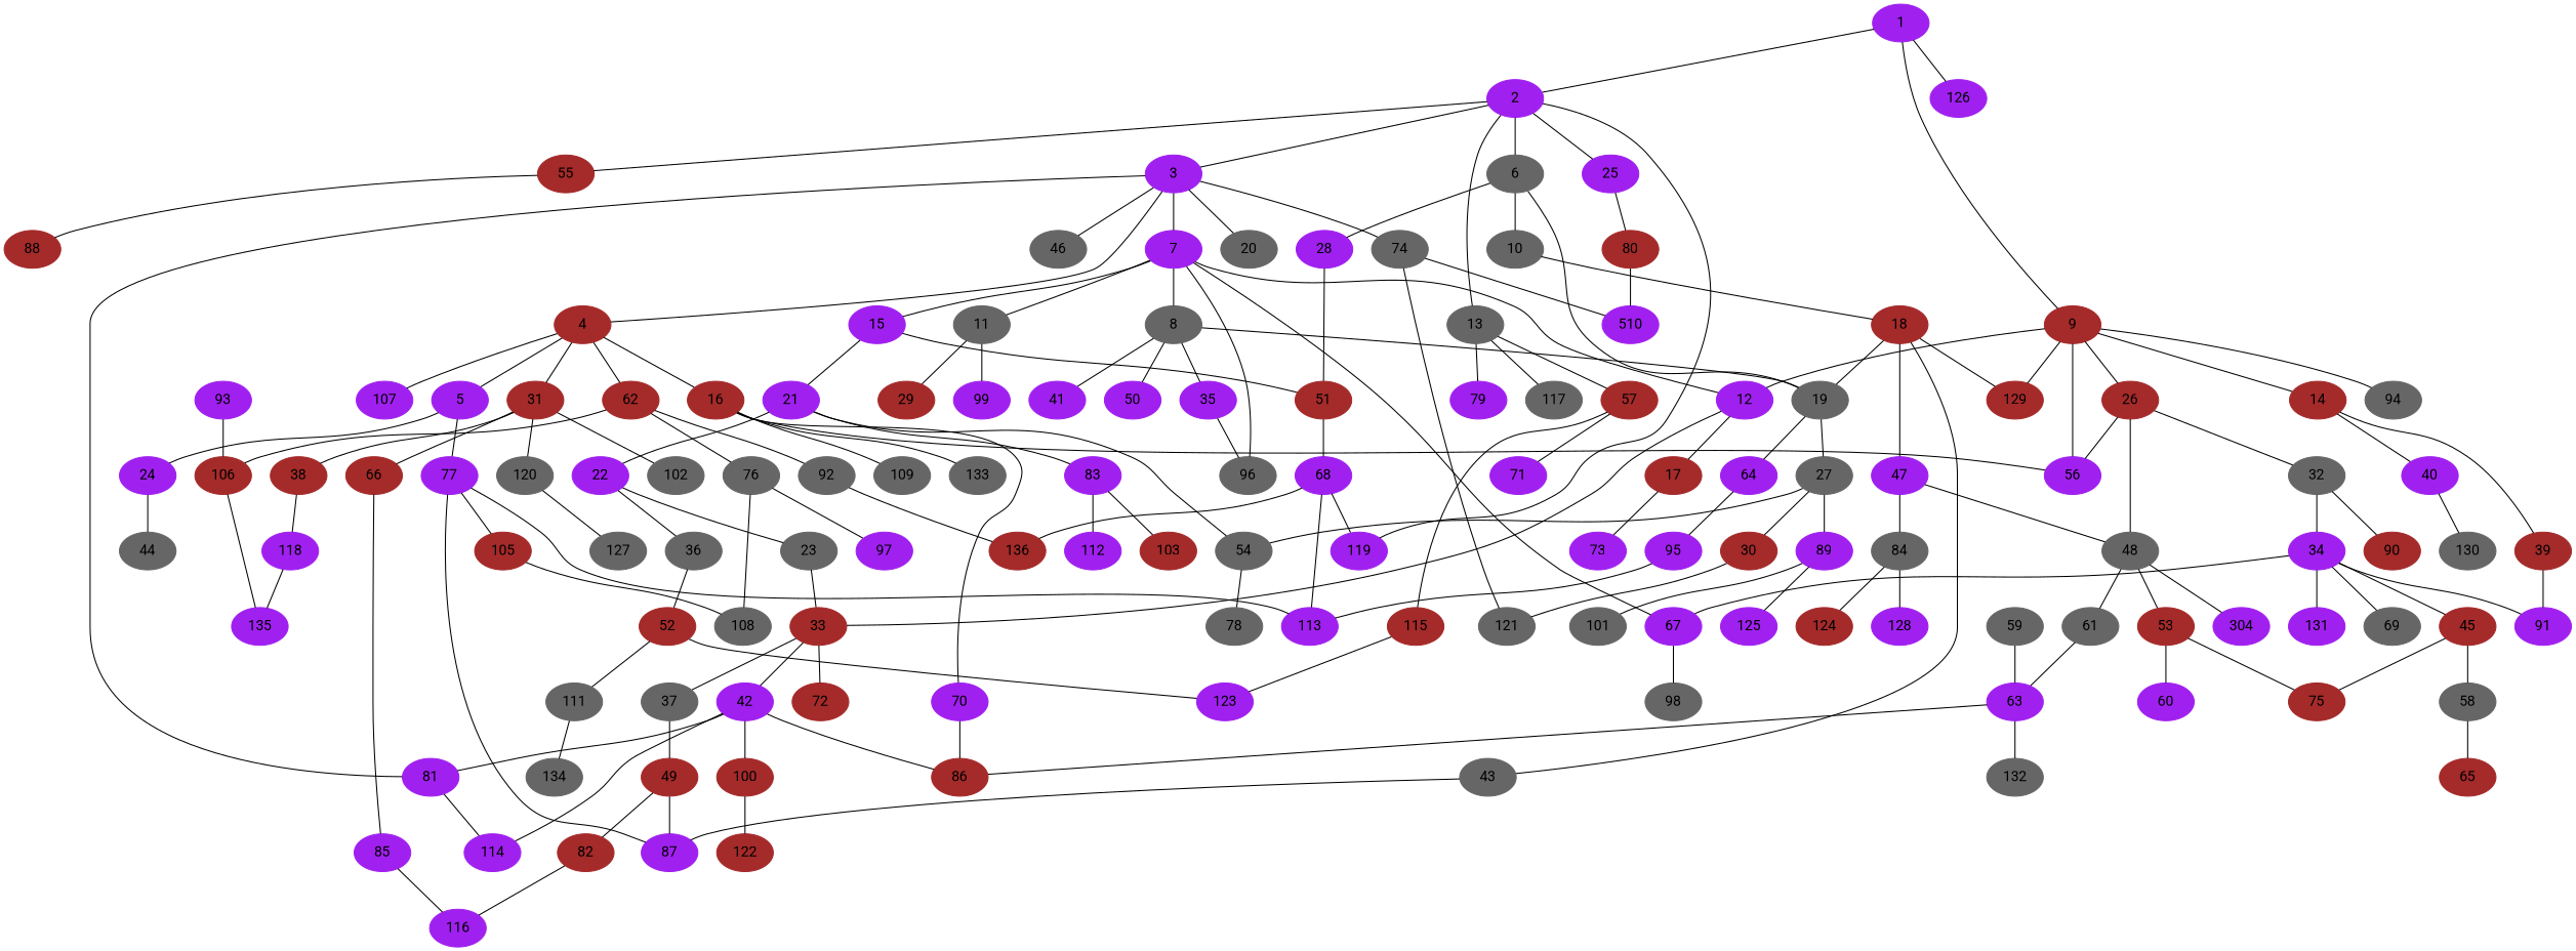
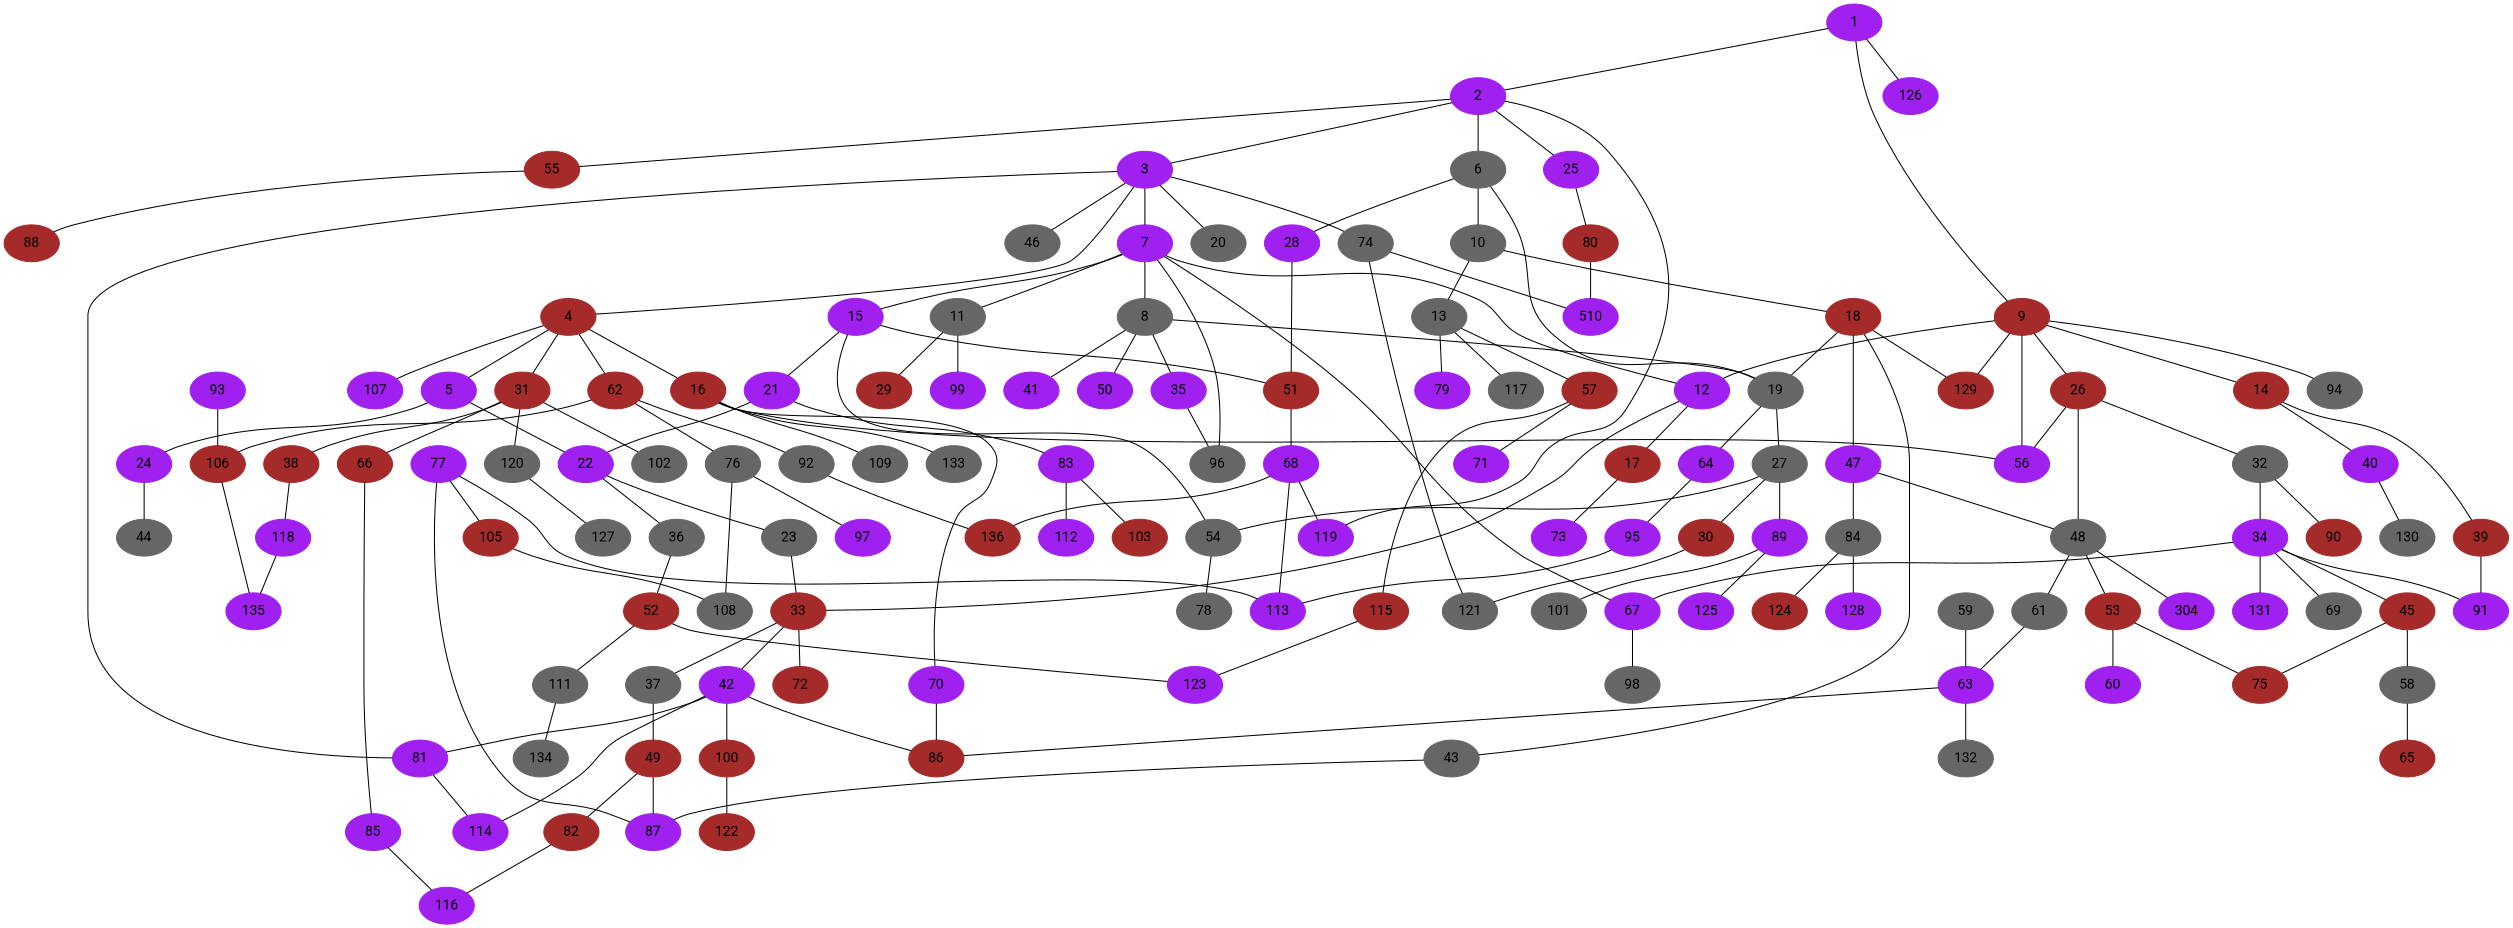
  graph {
    fontname=Roboto
    node [color=purple fontname=Roboto style=filled]
    edge [fontname=Roboto]
    1
    2
    9 [color=brown]
    126
    3
    6 [color=gray40]
    13 [color=gray40]
    25
    55 [color=brown]
    119
    12
    14 [color=brown]
    26 [color=brown]
    56
    94 [color=gray40]
    129 [color=brown]
    4 [color=brown]
    7
    20 [color=gray40]
    46 [color=gray40]
    74 [color=gray40]
    81
    10 [color=gray40]
    19 [color=gray40]
    28
    57 [color=brown]
    79
    117 [color=gray40]
    80 [color=brown]
    88 [color=brown]
    5
    16 [color=brown]
    31 [color=brown]
    62 [color=brown]
    107
    8 [color=gray40]
    11 [color=gray40]
    15
    67
    96 [color=gray40]
    121 [color=gray40]
    n42 [label=510]
    114
    24
    77
    70
    109 [color=gray40]
    133 [color=gray40]
    38 [color=brown]
    66 [color=brown]
    102 [color=gray40]
    120 [color=gray40]
    76 [color=gray40]
    92 [color=gray40]
    106 [color=brown]
    44 [color=gray40]
    87
    113
    105 [color=brown]
    18 [color=brown]
    27 [color=gray40]
    64
    51 [color=brown]
    35
    41
    50
    29 [color=brown]
    99
    17 [color=brown]
    33 [color=brown]
    21
    98 [color=gray40]
    39 [color=brown]
    40
    32 [color=gray40]
    48 [color=gray40]
    43 [color=gray40]
    47
    73
    37 [color=gray40]
    42
    72 [color=brown]
    71
    115 [color=brown]
    91
    130 [color=gray40]
    22
    54 [color=gray40]
    83
    68
    86 [color=brown]
    84 [color=gray40]
    30 [color=brown]
    89
    95
    23 [color=gray40]
    36 [color=gray40]
    78 [color=gray40]
    103 [color=brown]
    112
    52 [color=brown]
    34
    90 [color=brown]
    53 [color=brown]
    61 [color=gray40]
    n106 [label=304]
    101 [color=gray40]
    125
    118
    85
    127 [color=gray40]
    45 [color=brown]
    69 [color=gray40]
    131
    49 [color=brown]
    100 [color=brown]
    58 [color=gray40]
    75 [color=brown]
    59 [color=gray40]
    63
    111 [color=gray40]
    123
    82 [color=brown]
    135
    93
    122 [color=brown]
    65 [color=brown]
    124 [color=brown]
    128
    60
    116
    136 [color=brown]
    134 [color=gray40]
    132 [color=gray40]
    97
    108 [color=gray40]
    1 -- 2
    1 -- 9
    1 -- 126
    2 -- 3
    2 -- 6
-   2 -- 13
+   10 -- 13
    2 -- 25
    2 -- 55
    2 -- 119
    9 -- 12
    9 -- 14
    9 -- 26
    9 -- 56
    9 -- 94
    9 -- 129
    3 -- 4
    3 -- 7
    3 -- 20
    3 -- 46
    3 -- 74
    3 -- 81
    6 -- 10
    6 -- 19
    6 -- 28
    13 -- 57
    13 -- 79
    13 -- 117
    25 -- 80
    55 -- 88
    12 -- 17
    12 -- 33
    14 -- 39
    14 -- 40
    26 -- 56
    26 -- 32
    26 -- 48
    4 -- 5
    4 -- 16
    4 -- 31
    4 -- 62
    4 -- 107
    7 -- 12
    7 -- 8
    7 -- 11
    7 -- 15
    7 -- 67
    7 -- 96
    74 -- 121
    74 -- n42
    81 -- 114
    10 -- 18
    19 -- 27
    19 -- 64
    28 -- 51
    57 -- 71
    57 -- 115
    80 -- n42
    5 -- 24
-   5 -- 77
+   5 -- 22
    16 -- 56
    16 -- 70
    16 -- 109
    16 -- 133
    31 -- 38
    31 -- 66
    31 -- 102
    31 -- 120
    62 -- 76
    62 -- 92
    62 -- 106
    8 -- 19
    8 -- 35
    8 -- 41
    8 -- 50
    11 -- 29
    11 -- 99
    15 -- 51
    15 -- 21
    67 -- 98
    24 -- 44
    77 -- 87
    77 -- 113
    77 -- 105
    70 -- 86
    38 -- 118
    66 -- 85
    120 -- 127
    76 -- 97
    76 -- 108
    92 -- 136
    106 -- 135
    105 -- 108
    18 -- 129
    18 -- 19
    18 -- 43
    18 -- 47
    27 -- 54
    27 -- 30
    27 -- 89
    64 -- 95
    51 -- 68
    35 -- 96
    17 -- 73
    33 -- 37
    33 -- 42
    33 -- 72
    21 -- 22
-   21 -- 54
+   15 -- 54
    21 -- 83
    39 -- 91
    40 -- 130
    32 -- 34
    32 -- 90
    48 -- 53
    48 -- 61
    48 -- n106
    43 -- 87
    47 -- 48
    47 -- 84
    37 -- 49
    42 -- 81
    42 -- 114
    42 -- 86
    42 -- 100
    115 -- 123
    22 -- 23
    22 -- 36
    54 -- 78
    83 -- 103
    83 -- 112
    68 -- 119
    68 -- 113
    68 -- 136
    84 -- 124
    84 -- 128
    30 -- 121
    89 -- 101
    89 -- 125
    95 -- 113
    23 -- 33
    36 -- 52
    52 -- 111
    52 -- 123
    34 -- 67
    34 -- 91
    34 -- 45
    34 -- 69
    34 -- 131
    53 -- 75
    53 -- 60
    61 -- 63
    118 -- 135
    85 -- 116
    45 -- 58
    45 -- 75
    49 -- 87
    49 -- 82
    100 -- 122
    58 -- 65
    59 -- 63
    63 -- 86
    63 -- 132
    111 -- 134
    82 -- 116
    93 -- 106
  }
